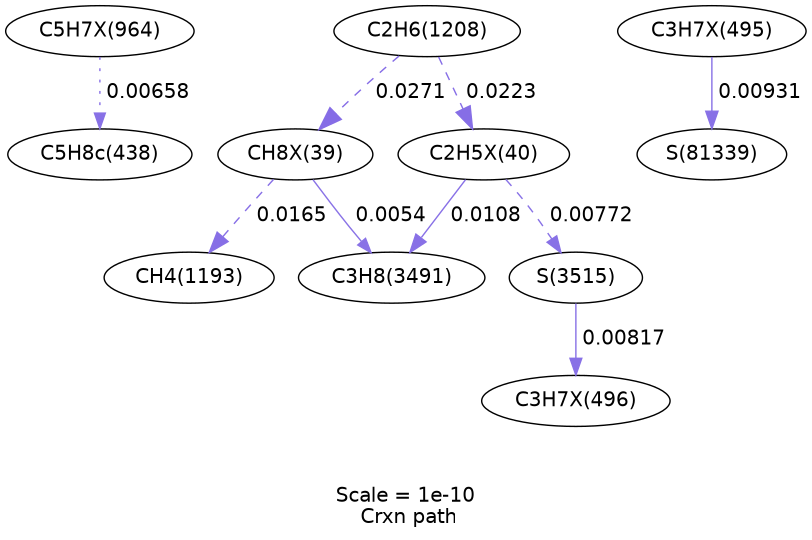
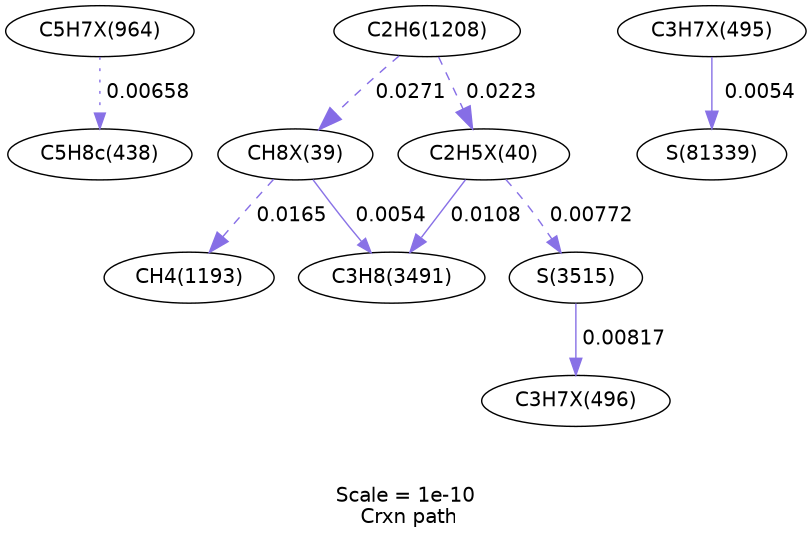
  digraph {
    fontname="DejaVu Sans"
    label="Scale = 1e-10\l Crxn path"
    node [fontname="DejaVu Sans"]
    edge [color="0.7, 0.508, 0.9" fontname="DejaVu Sans" style=dashed]
    n1 [label="C5H7X(964)"]
    n2 [label="C5H8c(438)"]
    n3 [label="CH8X(39)"]
    n4 [label="CH4(1193)"]
    n5 [label="C3H8(3491)"]
    n6 [label="C2H6(1208)"]
    n7 [label="C2H5X(40)"]
    n8 [label="S(3515)"]
    n9 [label="C3H7X(496)"]
    n10 [label="C3H7X(495)"]
    n11 [label="S(81339)"]
    n1 -> n2 [arrowsize=1.1 color="0.7, 0.507, 0.9" label=" 0.00658" style=dotted]
    n3 -> n4 [arrowsize=1.45 color="0.7, 0.517, 0.9" label=" 0.0165"]
    n3 -> n5 [arrowsize=1.03 color="0.7, 0.505, 0.9" label=" 0.0054" style=solid]
    n6 -> n3 [arrowsize=1.64 color="0.7, 0.527, 0.9" label=" 0.0271"]
    n6 -> n7 [arrowsize=1.56 color="0.7, 0.522, 0.9" label=" 0.0223"]
    n7 -> n5 [arrowsize=1.29 color="0.7, 0.511, 0.9" label=" 0.0108" style=solid]
    n7 -> n8 [arrowsize=1.16 label=" 0.00772"]
    n8 -> n9 [arrowsize=1.19 label=" 0.00817" style=solid]
-   n10 -> n11 [arrowsize=1.23 color="0.7, 0.509, 0.9" label=" 0.00931" style=solid]
+   n10 -> n11 [arrowsize=1.23 color="0.7, 0.509, 0.9" label=" 0.0054" style=solid]
  }
